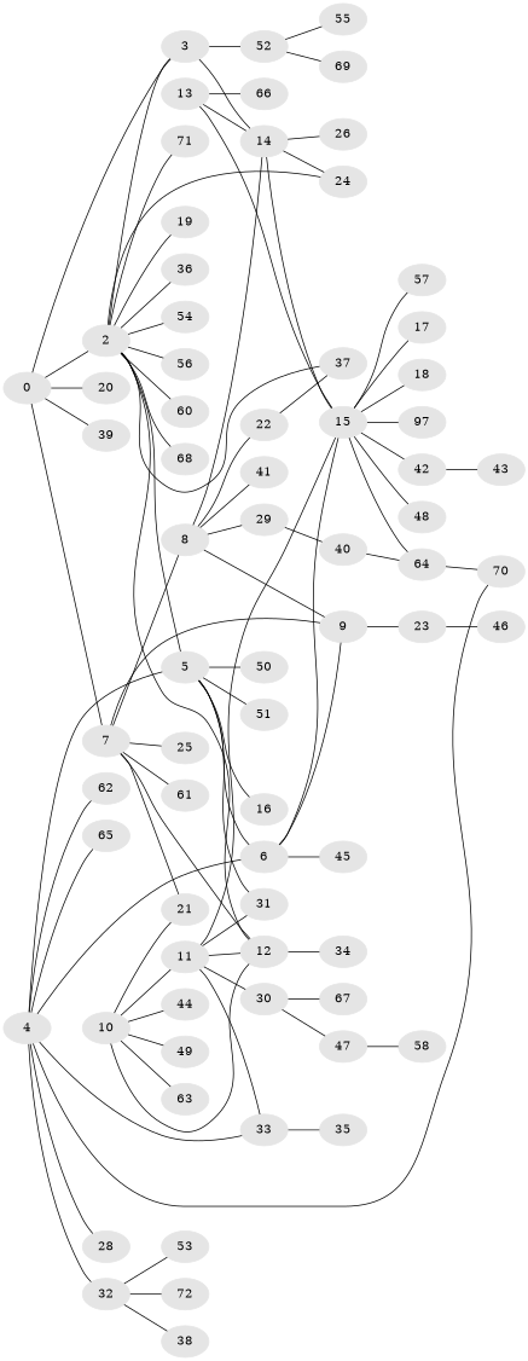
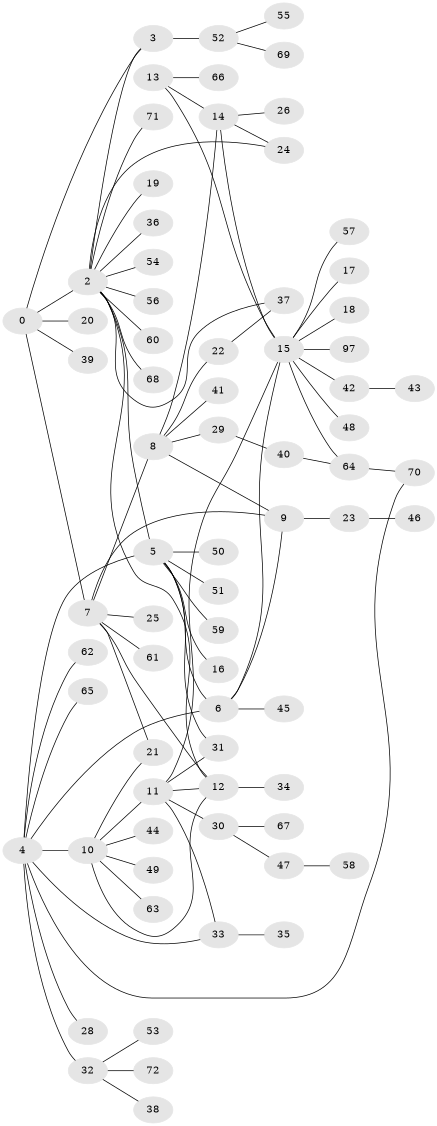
  graph {
    rankdir=LR
    node [color=gray90 style=filled]
    n1 [label=0]
    2
    3
    7
    20
    39
    5
    12
    19
    24
    36
    37
    54
    56
    60
    68
    71
    14
    52
    9
    8
    21
    25
    61
    6
    16
    31
    50
    51
+   59
    34
    15
    26
    55
    69
    4
    10
    28
    32
    33
    62
    65
    70
    45
    11
    44
    49
    63
    38
    53
    72
    35
    23
    17
    18
    n56 [label=97]
    42
    48
    57
    64
    22
    29
    41
    40
    46
    30
    47
    67
    13
    66
    43
    58
    n1 -- 2
    n1 -- 3
    n1 -- 7
    n1 -- 20
    n1 -- 39
    2 -- 3
    2 -- 5
    2 -- 12
    2 -- 19
    2 -- 24
    2 -- 36
    2 -- 37
    2 -- 54
    2 -- 56
    2 -- 60
    2 -- 68
    2 -- 71
-   3 -- 14
    3 -- 52
    7 -- 12
    7 -- 9
    7 -- 8
    7 -- 21
    7 -- 25
    7 -- 61
    5 -- 6
    5 -- 16
    5 -- 31
    5 -- 50
    5 -- 51
+   5 -- 59
    12 -- 34
    14 -- 24
    14 -- 15
    14 -- 26
    52 -- 55
    52 -- 69
    9 -- 23
    8 -- 14
    8 -- 9
    8 -- 22
    8 -- 29
    8 -- 41
    6 -- 9
    6 -- 15
    6 -- 45
    15 -- 17
    15 -- 18
    15 -- n56
    15 -- 42
    15 -- 48
    15 -- 57
    15 -- 64
    4 -- 5
    4 -- 6
+   4 -- 10
    4 -- 28
    4 -- 32
    4 -- 33
    4 -- 62
    4 -- 65
    4 -- 70
    10 -- 12
    10 -- 21
    10 -- 11
    10 -- 44
    10 -- 49
    10 -- 63
    32 -- 38
    32 -- 53
    32 -- 72
    33 -- 35
    11 -- 12
    11 -- 31
    11 -- 15
    11 -- 33
    11 -- 30
    23 -- 46
    42 -- 43
    64 -- 70
    22 -- 37
    29 -- 40
    40 -- 64
    30 -- 47
    30 -- 67
    47 -- 58
    13 -- 14
    13 -- 15
    13 -- 66
  }
